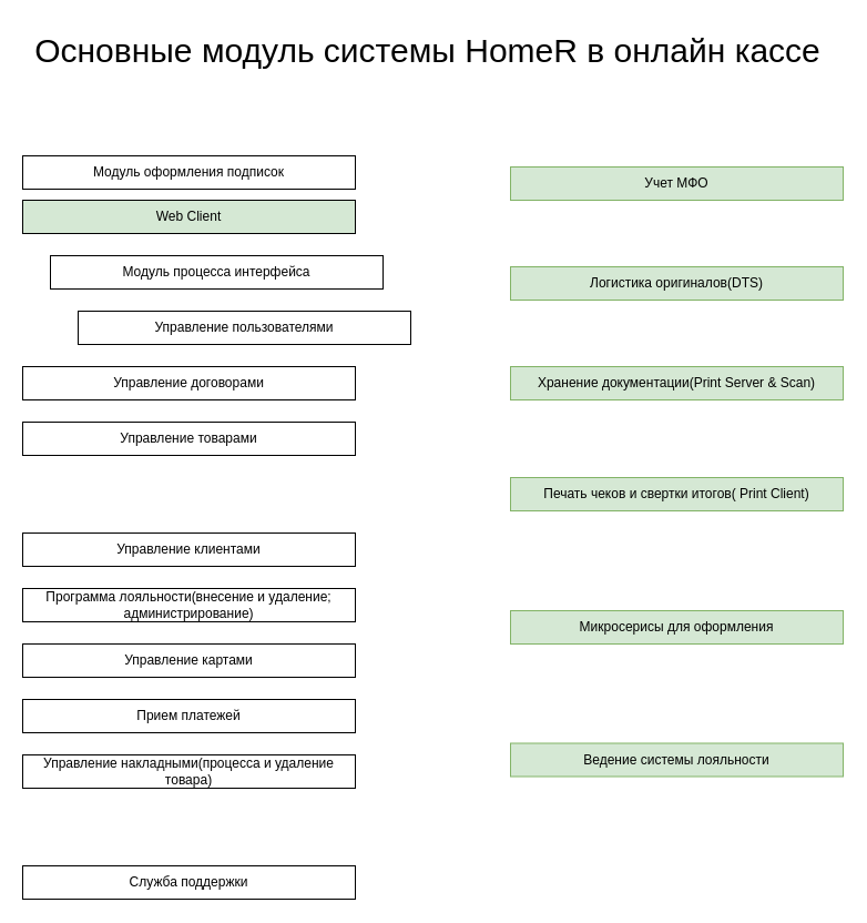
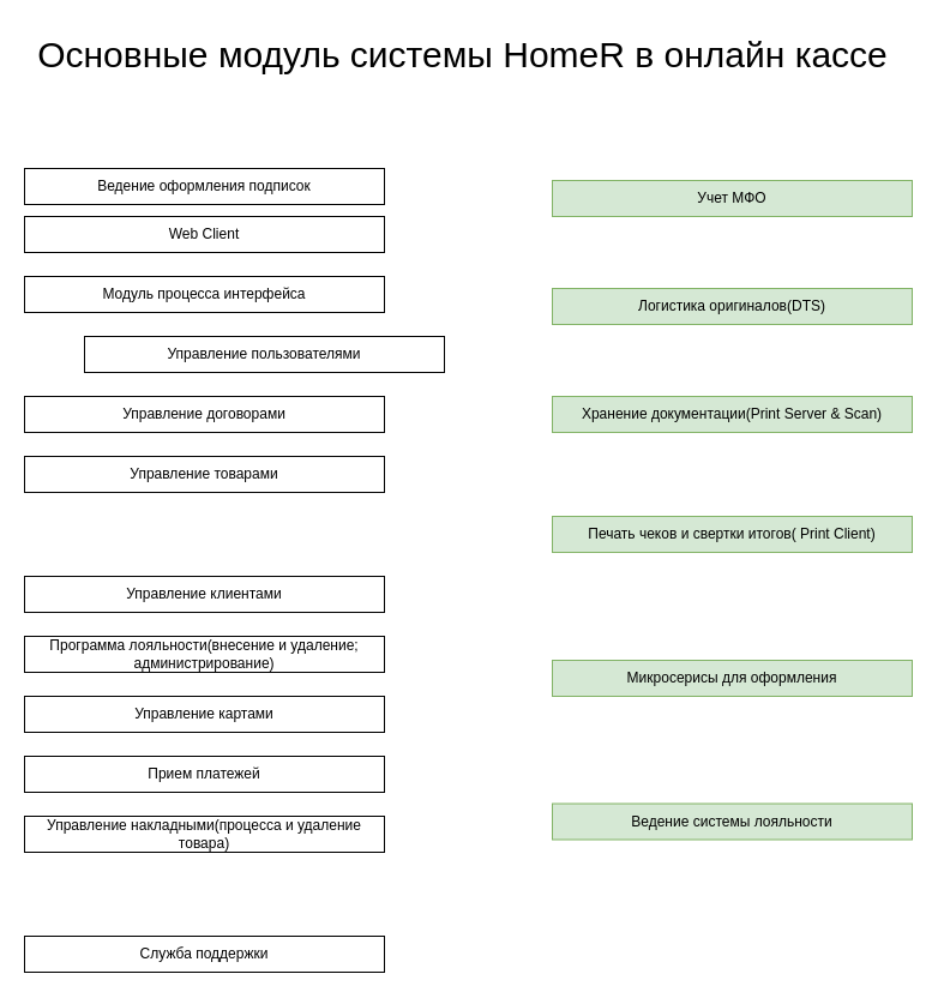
  <mxCell id="0" />
  <mxCell id="1" parent="0" />
  <mxCell id="2" value="Логистика оригиналов(DTS)" style="rounded=0;whiteSpace=wrap;html=1;fillColor=#d5e8d4;strokeColor=#82b366;" vertex="1" parent="1"><mxGeometry x="460" y="240" width="300" height="30" as="geometry" /></mxCell>
- <mxCell id="3" value="Web Client" style="rounded=0;whiteSpace=wrap;html=1;fillColor=#d5e8d4;" vertex="1" parent="1"><mxGeometry x="20" y="180" width="300" height="30" as="geometry" /></mxCell>
- <mxCell id="4" value="Модуль процесса интерфейса" style="rounded=0;whiteSpace=wrap;html=1;" vertex="1" parent="1"><mxGeometry x="45" y="230" width="300" height="30" as="geometry" /></mxCell>
+ <mxCell id="3" value="Web Client" style="rounded=0;whiteSpace=wrap;html=1;" vertex="1" parent="1"><mxGeometry x="20" y="180" width="300" height="30" as="geometry" /></mxCell>
+ <mxCell id="4" value="Модуль процесса интерфейса" style="rounded=0;whiteSpace=wrap;html=1;" vertex="1" parent="1"><mxGeometry x="20" y="230" width="300" height="30" as="geometry" /></mxCell>
  <mxCell id="5" value="Управление пользователями" style="rounded=0;whiteSpace=wrap;html=1;" vertex="1" parent="1"><mxGeometry x="70" y="280" width="300" height="30" as="geometry" /></mxCell>
  <mxCell id="6" value="Управление договорами" style="rounded=0;whiteSpace=wrap;html=1;" vertex="1" parent="1"><mxGeometry x="20" y="330" width="300" height="30" as="geometry" /></mxCell>
  <mxCell id="7" value="Управление товарами" style="rounded=0;whiteSpace=wrap;html=1;" vertex="1" parent="1"><mxGeometry x="20" y="380" width="300" height="30" as="geometry" /></mxCell>
  <mxCell id="8" value="Управление клиентами" style="rounded=0;whiteSpace=wrap;html=1;" vertex="1" parent="1"><mxGeometry x="20" y="480" width="300" height="30" as="geometry" /></mxCell>
  <mxCell id="9" value="&lt;font style=&quot;font-size: 30px;&quot;&gt;Основные модуль системы HomeR в онлайн кассе&lt;/font&gt;" style="text;html=1;align=center;verticalAlign=middle;resizable=0;points=[];autosize=1;strokeColor=none;fillColor=none;" vertex="1" parent="1"><mxGeometry x="20" y="20" width="730" height="50" as="geometry" /></mxCell>
  <mxCell id="10" value="Программа лояльности(внесение и удаление; администрирование)" style="rounded=0;whiteSpace=wrap;html=1;" vertex="1" parent="1"><mxGeometry x="20" y="530" width="300" height="30" as="geometry" /></mxCell>
  <mxCell id="11" value="Управление картами" style="rounded=0;whiteSpace=wrap;html=1;" vertex="1" parent="1"><mxGeometry x="20" y="580" width="300" height="30" as="geometry" /></mxCell>
  <mxCell id="12" value="Прием платежей" style="rounded=0;whiteSpace=wrap;html=1;" vertex="1" parent="1"><mxGeometry x="20" y="630" width="300" height="30" as="geometry" /></mxCell>
  <mxCell id="13" value="Управление накладными(процесса и удаление товара)" style="rounded=0;whiteSpace=wrap;html=1;" vertex="1" parent="1"><mxGeometry x="20" y="680" width="300" height="30" as="geometry" /></mxCell>
  <mxCell id="14" value="Служба поддержки" style="rounded=0;whiteSpace=wrap;html=1;" vertex="1" parent="1"><mxGeometry x="20" y="780" width="300" height="30" as="geometry" /></mxCell>
- <mxCell id="15" value="Модуль оформления подписок" style="rounded=0;whiteSpace=wrap;html=1;" vertex="1" parent="1"><mxGeometry x="20" y="140" width="300" height="30" as="geometry" /></mxCell>
+ <mxCell id="15" value="Ведение оформления подписок" style="rounded=0;whiteSpace=wrap;html=1;" vertex="1" parent="1"><mxGeometry x="20" y="140" width="300" height="30" as="geometry" /></mxCell>
  <mxCell id="16" value="Учет МФО" style="rounded=0;whiteSpace=wrap;html=1;fillColor=#d5e8d4;strokeColor=#82b366;" vertex="1" parent="1"><mxGeometry x="460" y="150" width="300" height="30" as="geometry" /></mxCell>
  <mxCell id="17" value="Хранение документации(Print Server &amp;amp; Scan)" style="rounded=0;whiteSpace=wrap;html=1;fillColor=#d5e8d4;strokeColor=#82b366;" vertex="1" parent="1"><mxGeometry x="460" y="330" width="300" height="30" as="geometry" /></mxCell>
  <mxCell id="18" value="Микросерисы для оформления" style="rounded=0;whiteSpace=wrap;html=1;fillColor=#d5e8d4;strokeColor=#82b366;" vertex="1" parent="1"><mxGeometry x="460" y="550" width="300" height="30" as="geometry" /></mxCell>
  <mxCell id="19" value="Печать чеков и свертки итогов( Print Client)" style="rounded=0;whiteSpace=wrap;html=1;fillColor=#d5e8d4;strokeColor=#82b366;" vertex="1" parent="1"><mxGeometry x="460" y="430" width="300" height="30" as="geometry" /></mxCell>
  <mxCell id="20" value="Ведение системы лояльности" style="rounded=0;whiteSpace=wrap;html=1;fillColor=#d5e8d4;strokeColor=#82b366;" vertex="1" parent="1"><mxGeometry x="460" y="669.5" width="300" height="30" as="geometry" /></mxCell>
